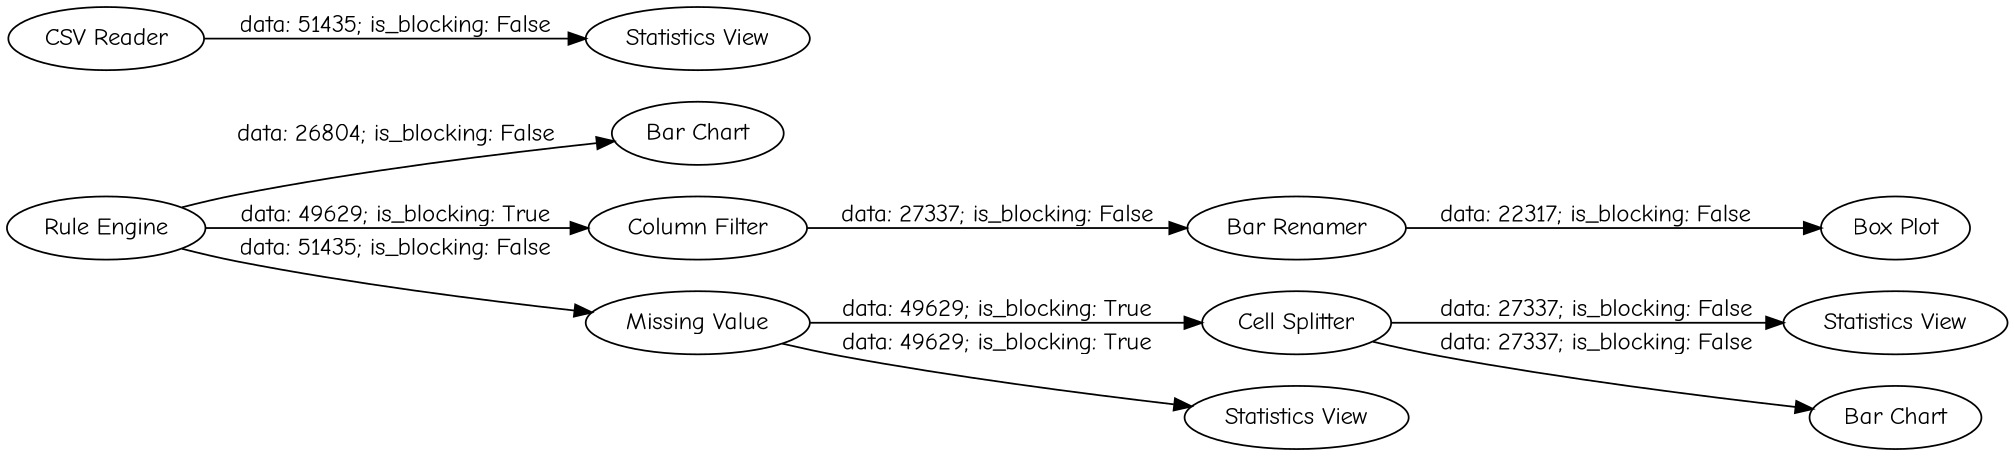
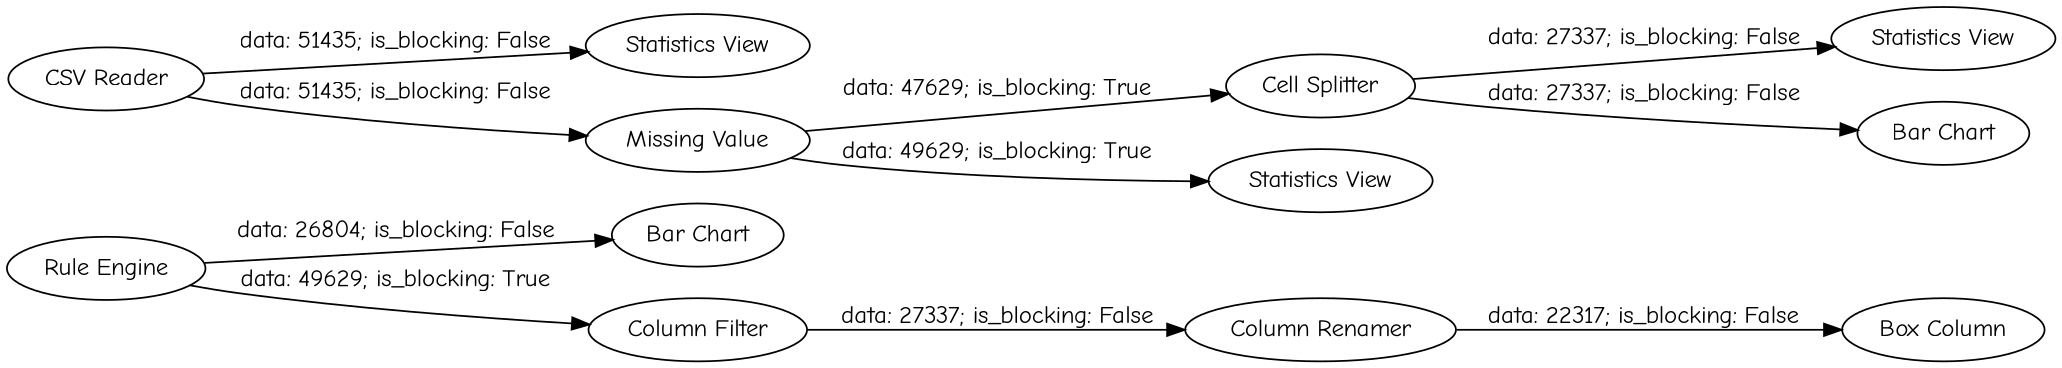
  digraph {
    fontname="Comic Neue"
    rankdir=LR
    node [fontname="Comic Neue"]
    edge [fontname="Comic Neue"]
-   n1 [label="Box Plot"]
+   n1 [label="Box Column"]
    n2 [label="Statistics View"]
    n3 [label="Statistics View"]
    n4 [label="Rule Engine"]
    n5 [label="Bar Chart"]
    n6 [label="Column Filter"]
-   n7 [label="Bar Renamer"]
+   n7 [label="Column Renamer"]
    n8 [label="Cell Splitter"]
    n9 [label="Bar Chart"]
    n10 [label="Missing Value"]
    n11 [label="Statistics View"]
    n12 [label="CSV Reader"]
    n4 -> n5 [label="data: 26804; is_blocking: False"]
    n4 -> n6 [label="data: 49629; is_blocking: True"]
    n6 -> n7 [label="data: 27337; is_blocking: False"]
    n7 -> n1 [label="data: 22317; is_blocking: False"]
    n8 -> n2 [label="data: 27337; is_blocking: False"]
    n8 -> n9 [label="data: 27337; is_blocking: False"]
-   n10 -> n8 [label="data: 49629; is_blocking: True"]
+   n10 -> n8 [label="data: 47629; is_blocking: True"]
    n10 -> n11 [label="data: 49629; is_blocking: True"]
    n12 -> n3 [label="data: 51435; is_blocking: False"]
-   n4 -> n10 [label="data: 51435; is_blocking: False"]
+   n12 -> n10 [label="data: 51435; is_blocking: False"]
  }
